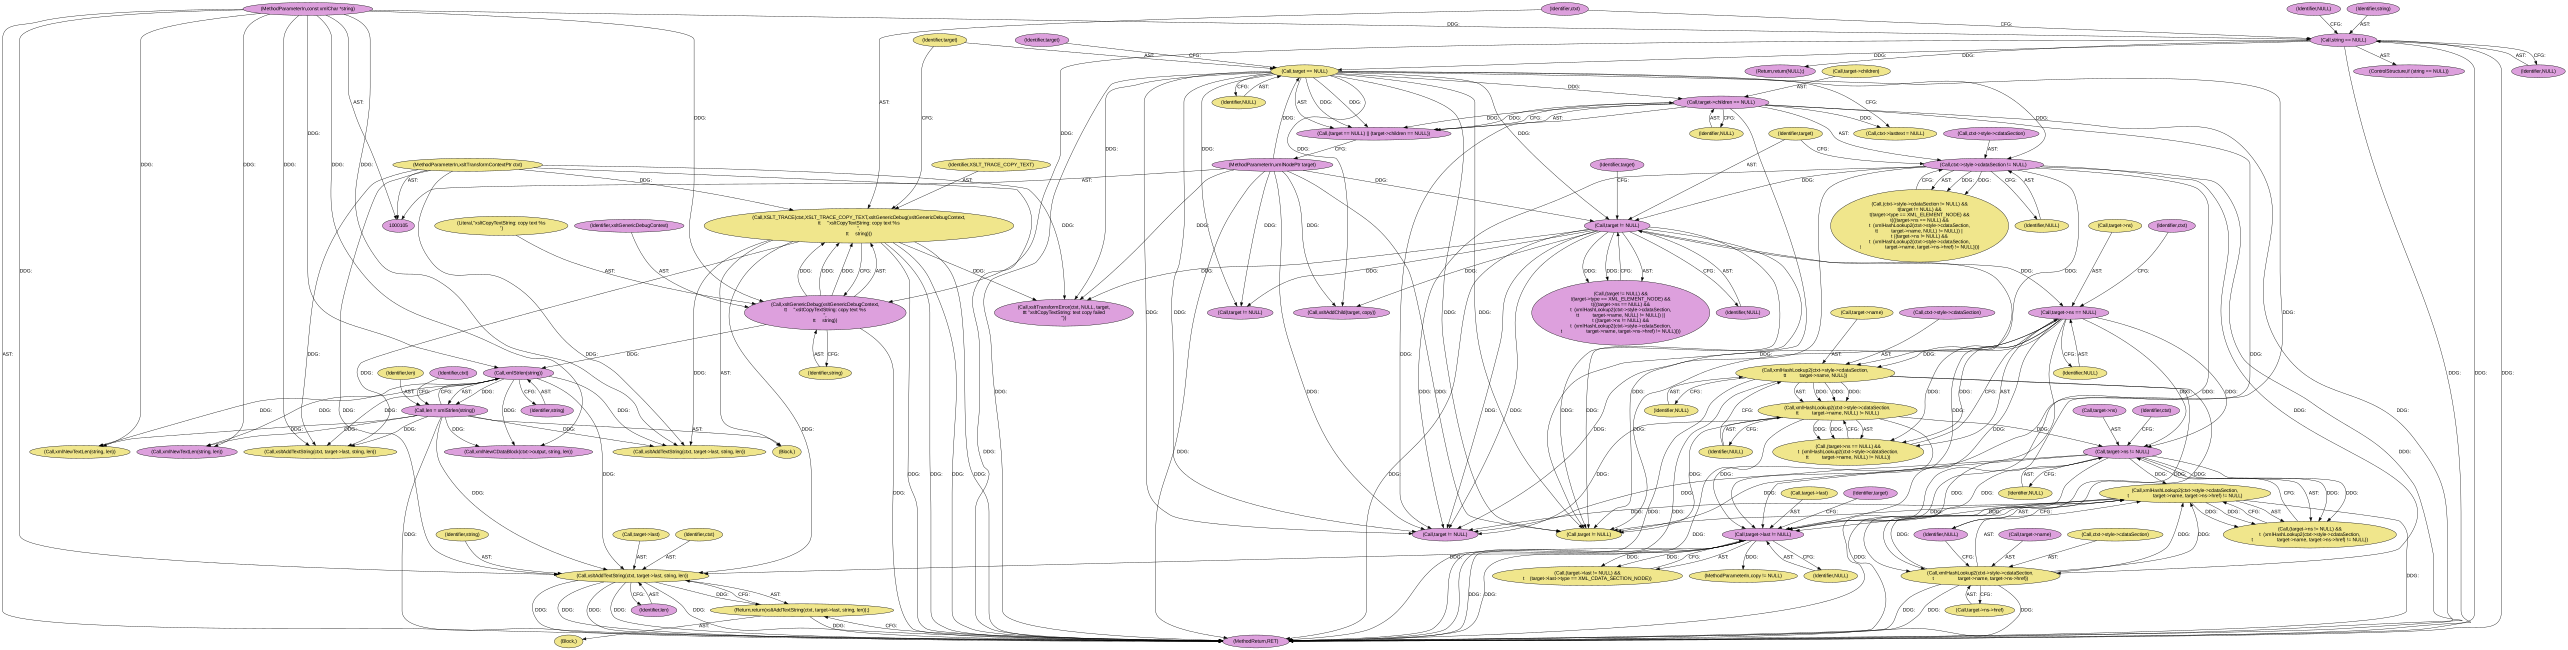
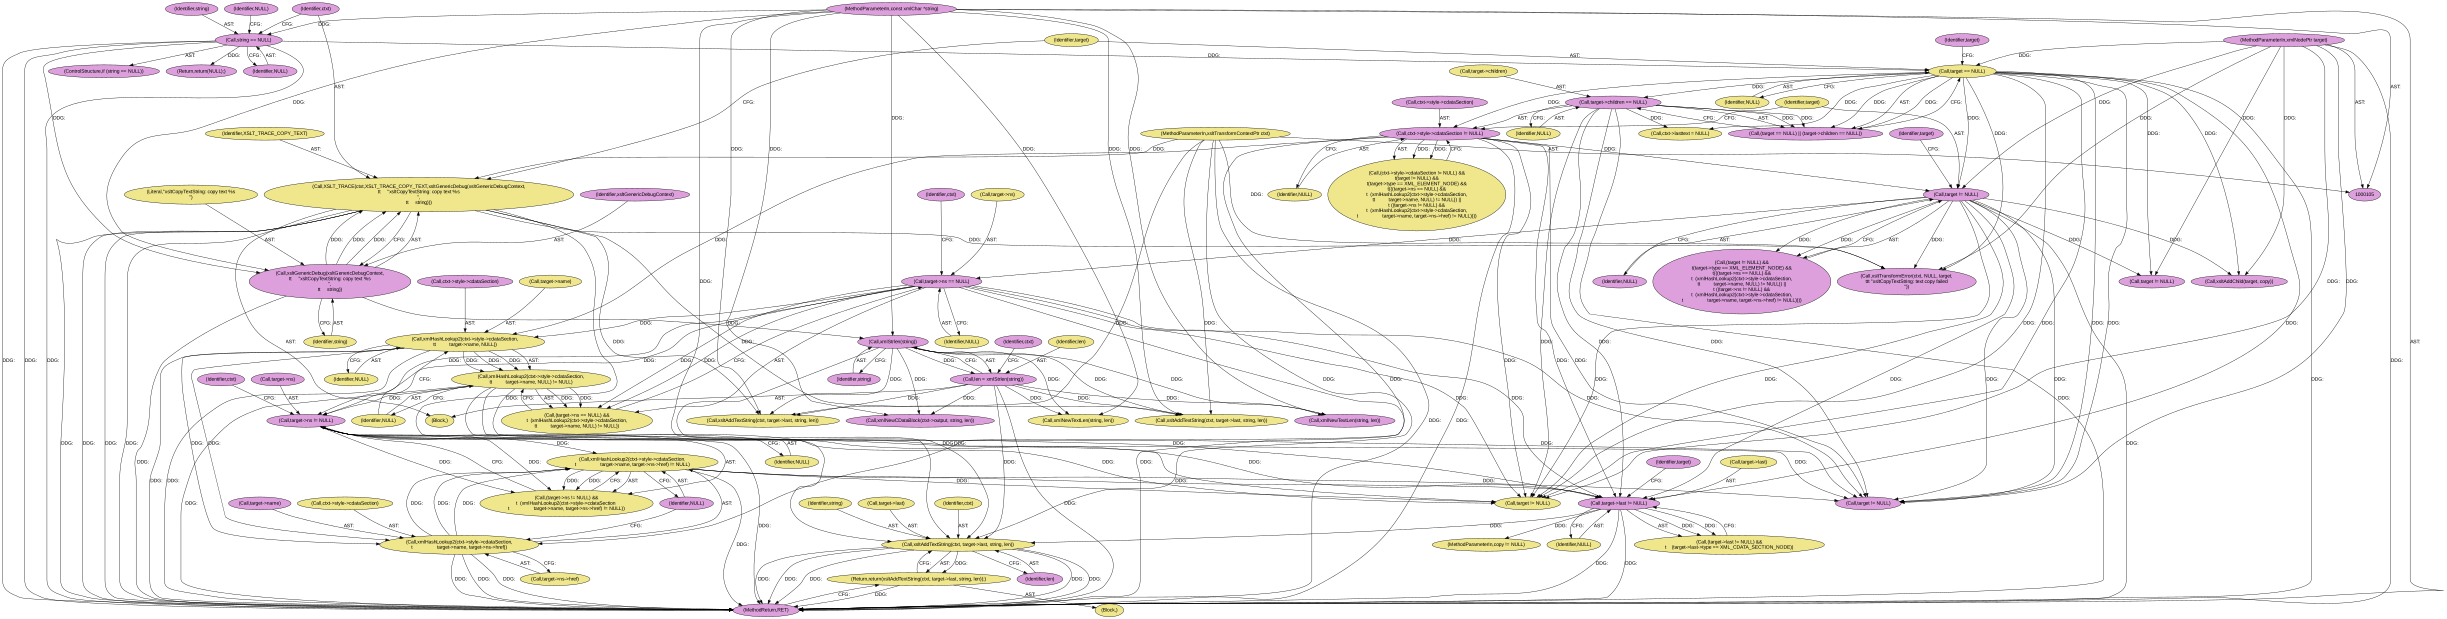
  digraph {
    fontname="Liberation Sans"
    node [fillcolor=khaki fontname="Liberation Sans" style=filled]
    edge [fontname="Liberation Sans"]
    n1 [label="(Call,xsltAddTextString(ctxt, target->last, string, len))"]
    n2 [label="(Return,return(xsltAddTextString(ctxt, target->last, string, len));)"]
    n3 [fillcolor=plum label="(MethodReturn,RET)"]
    n4 [fillcolor=plum label="(Identifier,len)"]
    n5 [label="(Block,)"]
    n6 [label="(Call,XSLT_TRACE(ctxt,XSLT_TRACE_COPY_TEXT,xsltGenericDebug(xsltGenericDebugContext,\n\t\t     \"xsltCopyTextString: copy text %s\n\",\n\t\t     string)))"]
    n7 [fillcolor=plum label="(Call,xsltGenericDebug(xsltGenericDebugContext,\n\t\t     \"xsltCopyTextString: copy text %s\n\",\n\t\t     string))"]
    n8 [label="(Call,xsltAddTextString(ctxt, target->last, string, len))"]
    n9 [fillcolor=plum label="(Call,xsltTransformError(ctxt, NULL, target,\n\t\t\t \"xsltCopyTextString: text copy failed\n\"))"]
    n10 [label="(Block,)"]
    n11 [label="(Call,xsltAddTextString(ctxt, target->last, string, len))"]
    n12 [fillcolor=plum label="(Call,xmlStrlen(string))"]
    n13 [label="(Identifier,string)"]
    n14 [label="(MethodParameterIn,xsltTransformContextPtr ctxt)"]
    1000105 [fillcolor=plum]
    n16 [fillcolor=plum label="(Call,xmlNewTextLen(string, len))"]
    n17 [fillcolor=plum label="(Call,xmlNewCDataBlock(ctxt->output, string, len))"]
    n18 [label="(Call,xmlNewTextLen(string, len))"]
    n19 [fillcolor=plum label="(Call,len = xmlStrlen(string))"]
    n20 [fillcolor=plum label="(Identifier,string)"]
    n21 [fillcolor=plum label="(Call,string == NULL)"]
    n22 [label="(Call,target == NULL)"]
    n23 [fillcolor=plum label="(ControlStructure,if (string == NULL))"]
    n24 [fillcolor=plum label="(Return,return(NULL);)"]
    n25 [fillcolor=plum label="(Identifier,NULL)"]
    n26 [fillcolor=plum label="(Call,target->last != NULL)"]
    n27 [fillcolor=plum label="(Call,target != NULL)"]
    n28 [label="(Call,target != NULL)"]
    n29 [fillcolor=plum label="(Call,target != NULL)"]
    n30 [fillcolor=plum label="(Call,target != NULL)"]
    n31 [fillcolor=plum label="(Call,xsltAddChild(target, copy))"]
    n32 [fillcolor=plum label="(Call,ctxt->style->cdataSection != NULL)"]
    n33 [fillcolor=plum label="(Call,target->children == NULL)"]
    n34 [fillcolor=plum label="(Call,(target == NULL) || (target->children == NULL))"]
    n35 [label="(Call,ctxt->lasttext = NULL)"]
    n36 [label="(Identifier,NULL)"]
    n37 [fillcolor=plum label="(MethodParameterIn,const xmlChar *string)"]
    n38 [label="(Call,(target->last != NULL) &&\n\t    (target->last->type == XML_CDATA_SECTION_NODE))"]
    n39 [label="(MethodParameterIn,copy != NULL)"]
    n40 [label="(Identifier,NULL)"]
    n41 [fillcolor=plum label="(Call,target->ns != NULL)"]
    n42 [label="(Call,xmlHashLookup2(ctxt->style->cdataSection,\n\t                  target->name, target->ns->href) != NULL)"]
    n43 [label="(Call,(target->ns != NULL) &&\n\t  (xmlHashLookup2(ctxt->style->cdataSection,\n\t                  target->name, target->ns->href) != NULL))"]
    n44 [label="(Identifier,NULL)"]
    n45 [fillcolor=plum label="(Identifier,NULL)"]
    n46 [fillcolor=plum label="(Call,target->ns == NULL)"]
    n47 [label="(Call,xmlHashLookup2(ctxt->style->cdataSection,\n\t\t          target->name, NULL))"]
    n48 [label="(Identifier,NULL)"]
    n49 [label="(Call,(target->ns == NULL) &&\n\t  (xmlHashLookup2(ctxt->style->cdataSection,\n\t\t          target->name, NULL) != NULL))"]
    n50 [label="(Call,xmlHashLookup2(ctxt->style->cdataSection,\n\t                  target->name, target->ns->href))"]
    n51 [label="(Call,xmlHashLookup2(ctxt->style->cdataSection,\n\t\t          target->name, NULL) != NULL)"]
    n52 [label="(Identifier,NULL)"]
    n53 [fillcolor=plum label="(Identifier,NULL)"]
    n54 [fillcolor=plum label="(Call,(target != NULL) &&\n\t(target->type == XML_ELEMENT_NODE) &&\n\t(((target->ns == NULL) &&\n\t  (xmlHashLookup2(ctxt->style->cdataSection,\n\t\t          target->name, NULL) != NULL)) ||\n\t ((target->ns != NULL) &&\n\t  (xmlHashLookup2(ctxt->style->cdataSection,\n\t                  target->name, target->ns->href) != NULL))))"]
    n55 [label="(Identifier,NULL)"]
    n56 [label="(Call,(ctxt->style->cdataSection != NULL) &&\n\t(target != NULL) &&\n\t(target->type == XML_ELEMENT_NODE) &&\n\t(((target->ns == NULL) &&\n\t  (xmlHashLookup2(ctxt->style->cdataSection,\n\t\t          target->name, NULL) != NULL)) ||\n\t ((target->ns != NULL) &&\n\t  (xmlHashLookup2(ctxt->style->cdataSection,\n\t                  target->name, target->ns->href) != NULL))))"]
    n57 [label="(Identifier,NULL)"]
    n58 [fillcolor=plum label="(MethodParameterIn,xmlNodePtr target)"]
    n59 [label="(Call,target->ns->href)"]
    n60 [label="(Identifier,NULL)"]
    n61 [fillcolor=plum label="(Identifier,ctxt)"]
    n62 [label="(Call,target->last)"]
    n63 [label="(Identifier,string)"]
    n64 [label="(Identifier,len)"]
    n65 [label="(Call,target->ns)"]
    n66 [fillcolor=plum label="(Identifier,xsltGenericDebugContext)"]
    n67 [label="(Call,target->last)"]
    n68 [fillcolor=plum label="(Call,ctxt->style->cdataSection)"]
    n69 [fillcolor=plum label="(Identifier,ctxt)"]
    n70 [label="(Identifier,XSLT_TRACE_COPY_TEXT)"]
    n71 [fillcolor=plum label="(Identifier,ctxt)"]
    n72 [fillcolor=plum label="(Identifier,target)"]
    n73 [label="(Literal,\"xsltCopyTextString: copy text %s\n\")"]
    n74 [fillcolor=plum label="(Identifier,target)"]
    n75 [fillcolor=plum label="(Identifier,NULL)"]
    n76 [fillcolor=plum label="(Call,target->name)"]
    n77 [fillcolor=plum label="(Identifier,string)"]
    n78 [fillcolor=plum label="(Call,target->ns)"]
    n79 [label="(Identifier,ctxt)"]
    n80 [label="(Identifier,target)"]
    n81 [fillcolor=plum label="(Identifier,ctxt)"]
    n82 [label="(Call,target->name)"]
    n83 [label="(Identifier,target)"]
    n84 [label="(Call,target->children)"]
    n85 [fillcolor=plum label="(Call,ctxt->style->cdataSection)"]
    n86 [fillcolor=plum label="(Identifier,target)"]
    n87 [label="(Call,ctxt->style->cdataSection)"]
    n1 -> n2 [label="AST: "]
    n1 -> n2 [label="DDG: "]
    n1 -> n3 [label="DDG: "]
    n1 -> n3 [label="DDG: "]
    n1 -> n3 [label="DDG: "]
    n1 -> n3 [label="DDG: "]
    n1 -> n3 [label="DDG: "]
    n1 -> n4 [label="CFG: "]
    n2 -> n1 [label="CFG: "]
    n2 -> n3 [label="DDG: "]
    n2 -> n5 [label="AST: "]
    n3 -> n2 [label="CFG: "]
    n4 -> n1 [label="AST: "]
    n6 -> n1 [label="DDG: "]
    n6 -> n3 [label="DDG: "]
    n6 -> n3 [label="DDG: "]
    n6 -> n3 [label="DDG: "]
    n6 -> n3 [label="DDG: "]
    n6 -> n7 [label="CFG: "]
    n6 -> n8 [label="DDG: "]
    n6 -> n9 [label="DDG: "]
    n6 -> n10 [label="AST: "]
    n6 -> n11 [label="DDG: "]
    n7 -> n3 [label="DDG: "]
    n7 -> n6 [label="AST: "]
    n7 -> n6 [label="DDG: "]
    n7 -> n6 [label="DDG: "]
    n7 -> n6 [label="DDG: "]
    n7 -> n12 [label="DDG: "]
    n7 -> n13 [label="CFG: "]
    n12 -> n1 [label="DDG: "]
    n12 -> n8 [label="DDG: "]
    n12 -> n11 [label="DDG: "]
    n12 -> n16 [label="DDG: "]
    n12 -> n17 [label="DDG: "]
    n12 -> n18 [label="DDG: "]
    n12 -> n19 [label="AST: "]
    n12 -> n19 [label="DDG: "]
    n12 -> n20 [label="CFG: "]
    n13 -> n7 [label="AST: "]
    n14 -> n1 [label="DDG: "]
    n14 -> n3 [label="DDG: "]
    n14 -> n6 [label="DDG: "]
    n14 -> n8 [label="DDG: "]
    n14 -> n9 [label="DDG: "]
    n14 -> n11 [label="DDG: "]
    n14 -> 1000105 [label="AST: "]
    n19 -> n1 [label="DDG: "]
    n19 -> n3 [label="DDG: "]
    n19 -> n8 [label="DDG: "]
    n19 -> n10 [label="AST: "]
    n19 -> n11 [label="DDG: "]
    n19 -> n12 [label="CFG: "]
    n19 -> n16 [label="DDG: "]
    n19 -> n17 [label="DDG: "]
    n19 -> n18 [label="DDG: "]
    n20 -> n12 [label="AST: "]
    n21 -> n3 [label="DDG: "]
    n21 -> n3 [label="DDG: "]
    n21 -> n3 [label="DDG: "]
    n21 -> n7 [label="DDG: "]
    n21 -> n22 [label="DDG: "]
    n21 -> n23 [label="AST: "]
    n21 -> n24 [label="DDG: "]
    n21 -> n25 [label="CFG: "]
    n22 -> n3 [label="DDG: "]
    n22 -> n9 [label="DDG: "]
    n22 -> n26 [label="DDG: "]
    n22 -> n27 [label="DDG: "]
    n22 -> n27 [label="DDG: "]
    n22 -> n28 [label="DDG: "]
    n22 -> n28 [label="DDG: "]
    n22 -> n29 [label="DDG: "]
    n22 -> n30 [label="DDG: "]
    n22 -> n31 [label="DDG: "]
    n22 -> n32 [label="DDG: "]
    n22 -> n33 [label="DDG: "]
    n22 -> n34 [label="AST: "]
    n22 -> n34 [label="DDG: "]
    n22 -> n34 [label="DDG: "]
-   n22 -> n35 [label="CFG: "]
+   n22 -> n35 [label="DDG: "]
    n22 -> n36 [label="CFG: "]
    n25 -> n21 [label="AST: "]
    n26 -> n1 [label="DDG: "]
    n26 -> n3 [label="DDG: "]
    n26 -> n3 [label="DDG: "]
    n26 -> n38 [label="AST: "]
    n26 -> n38 [label="DDG: "]
    n26 -> n38 [label="DDG: "]
    n26 -> n39 [label="DDG: "]
    n26 -> n40 [label="CFG: "]
    n29 -> n3 [label="DDG: "]
    n29 -> n9 [label="DDG: "]
    n29 -> n26 [label="DDG: "]
    n29 -> n27 [label="DDG: "]
    n29 -> n27 [label="DDG: "]
    n29 -> n28 [label="DDG: "]
    n29 -> n28 [label="DDG: "]
    n29 -> n30 [label="DDG: "]
    n29 -> n31 [label="DDG: "]
    n29 -> n46 [label="DDG: "]
    n29 -> n53 [label="CFG: "]
    n29 -> n54 [label="AST: "]
    n29 -> n54 [label="DDG: "]
    n29 -> n54 [label="DDG: "]
    n32 -> n3 [label="DDG: "]
    n32 -> n26 [label="DDG: "]
    n32 -> n27 [label="DDG: "]
    n32 -> n28 [label="DDG: "]
    n32 -> n29 [label="DDG: "]
    n32 -> n47 [label="DDG: "]
    n32 -> n50 [label="DDG: "]
    n32 -> n55 [label="CFG: "]
    n32 -> n56 [label="AST: "]
    n32 -> n56 [label="DDG: "]
    n32 -> n56 [label="DDG: "]
    n33 -> n3 [label="DDG: "]
    n33 -> n26 [label="DDG: "]
    n33 -> n27 [label="DDG: "]
    n33 -> n28 [label="DDG: "]
    n33 -> n32 [label="AST: "]
    n33 -> n34 [label="AST: "]
    n33 -> n34 [label="DDG: "]
    n33 -> n34 [label="DDG: "]
    n33 -> n35 [label="DDG: "]
    n33 -> n57 [label="CFG: "]
-   n34 -> n58 [label="CFG: "]
+   n34 -> n22 [label="CFG: "]
    n34 -> n33 [label="CFG: "]
    n36 -> n22 [label="AST: "]
    n37 -> n1 [label="DDG: "]
    n37 -> n3 [label="AST: "]
    n37 -> n7 [label="DDG: "]
    n37 -> n8 [label="DDG: "]
    n37 -> n11 [label="DDG: "]
    n37 -> n12 [label="DDG: "]
    n37 -> 1000105 [label="AST: "]
    n37 -> n16 [label="DDG: "]
    n37 -> n17 [label="DDG: "]
    n37 -> n18 [label="DDG: "]
    n37 -> n21 [label="DDG: "]
    n38 -> n26 [label="CFG: "]
    n40 -> n26 [label="AST: "]
    n41 -> n3 [label="DDG: "]
    n41 -> n26 [label="DDG: "]
    n41 -> n27 [label="DDG: "]
    n41 -> n28 [label="DDG: "]
    n41 -> n42 [label="DDG: "]
    n41 -> n43 [label="AST: "]
    n41 -> n43 [label="DDG: "]
    n41 -> n43 [label="DDG: "]
    n41 -> n44 [label="CFG: "]
    n42 -> n3 [label="DDG: "]
    n42 -> n26 [label="DDG: "]
    n42 -> n27 [label="DDG: "]
    n42 -> n28 [label="DDG: "]
    n42 -> n43 [label="AST: "]
    n42 -> n43 [label="DDG: "]
    n42 -> n43 [label="DDG: "]
    n42 -> n45 [label="CFG: "]
    n43 -> n41 [label="CFG: "]
    n43 -> n42 [label="CFG: "]
    n44 -> n41 [label="AST: "]
    n45 -> n42 [label="AST: "]
    n45 -> n50 [label="CFG: "]
    n46 -> n3 [label="DDG: "]
    n46 -> n26 [label="DDG: "]
    n46 -> n27 [label="DDG: "]
    n46 -> n28 [label="DDG: "]
    n46 -> n41 [label="DDG: "]
    n46 -> n41 [label="DDG: "]
    n46 -> n47 [label="DDG: "]
    n46 -> n48 [label="CFG: "]
    n46 -> n49 [label="AST: "]
    n46 -> n49 [label="DDG: "]
    n46 -> n49 [label="DDG: "]
    n47 -> n3 [label="DDG: "]
    n47 -> n3 [label="DDG: "]
    n47 -> n50 [label="DDG: "]
    n47 -> n50 [label="DDG: "]
    n47 -> n51 [label="AST: "]
    n47 -> n51 [label="DDG: "]
    n47 -> n51 [label="DDG: "]
    n47 -> n51 [label="DDG: "]
    n47 -> n52 [label="CFG: "]
    n48 -> n46 [label="AST: "]
    n49 -> n46 [label="CFG: "]
    n49 -> n51 [label="CFG: "]
    n50 -> n3 [label="DDG: "]
    n50 -> n3 [label="DDG: "]
    n50 -> n3 [label="DDG: "]
    n50 -> n42 [label="AST: "]
    n50 -> n42 [label="DDG: "]
    n50 -> n42 [label="DDG: "]
    n50 -> n42 [label="DDG: "]
    n50 -> n59 [label="CFG: "]
    n51 -> n3 [label="DDG: "]
    n51 -> n26 [label="DDG: "]
    n51 -> n27 [label="DDG: "]
    n51 -> n28 [label="DDG: "]
    n51 -> n41 [label="DDG: "]
    n51 -> n49 [label="AST: "]
    n51 -> n49 [label="DDG: "]
    n51 -> n49 [label="DDG: "]
    n51 -> n60 [label="CFG: "]
    n52 -> n47 [label="AST: "]
    n53 -> n29 [label="AST: "]
    n54 -> n29 [label="CFG: "]
    n55 -> n32 [label="AST: "]
    n56 -> n32 [label="CFG: "]
    n57 -> n33 [label="AST: "]
    n58 -> n3 [label="DDG: "]
    n58 -> n9 [label="DDG: "]
    n58 -> 1000105 [label="AST: "]
    n58 -> n22 [label="DDG: "]
    n58 -> n27 [label="DDG: "]
    n58 -> n28 [label="DDG: "]
    n58 -> n29 [label="DDG: "]
    n58 -> n30 [label="DDG: "]
    n58 -> n31 [label="DDG: "]
    n59 -> n50 [label="AST: "]
    n60 -> n47 [label="CFG: "]
    n60 -> n51 [label="AST: "]
    n61 -> n46 [label="CFG: "]
    n62 -> n26 [label="AST: "]
    n63 -> n1 [label="AST: "]
    n64 -> n19 [label="AST: "]
    n65 -> n46 [label="AST: "]
    n66 -> n7 [label="AST: "]
    n67 -> n1 [label="AST: "]
    n68 -> n32 [label="AST: "]
    n69 -> n6 [label="AST: "]
    n69 -> n21 [label="CFG: "]
    n70 -> n6 [label="AST: "]
    n71 -> n19 [label="CFG: "]
    n72 -> n26 [label="CFG: "]
    n73 -> n7 [label="AST: "]
    n74 -> n22 [label="CFG: "]
    n75 -> n21 [label="CFG: "]
    n76 -> n50 [label="AST: "]
    n77 -> n21 [label="AST: "]
    n78 -> n41 [label="AST: "]
    n79 -> n1 [label="AST: "]
    n80 -> n6 [label="CFG: "]
    n80 -> n22 [label="AST: "]
    n81 -> n41 [label="CFG: "]
    n82 -> n47 [label="AST: "]
    n83 -> n29 [label="AST: "]
    n83 -> n32 [label="CFG: "]
    n84 -> n33 [label="AST: "]
    n85 -> n47 [label="AST: "]
    n86 -> n29 [label="CFG: "]
    n87 -> n50 [label="AST: "]
  }
